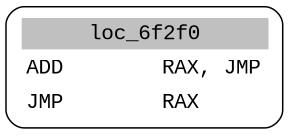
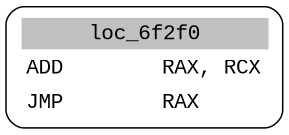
  digraph {
-   n1 [fontname="Courier New" label=<<table border="0" cellborder="0" cellpadding="3"><tr><td align="center" colspan="2" bgcolor="grey">loc_6f2f0</td></tr><tr><td align="left">ADD        RAX, JMP</td></tr><tr><td align="left">JMP        RAX</td></tr></table>> shape=Mrecord]
+   n1 [fontname="Courier New" label=<<table border="0" cellborder="0" cellpadding="3"><tr><td align="center" colspan="2" bgcolor="grey">loc_6f2f0</td></tr><tr><td align="left">ADD        RAX, RCX</td></tr><tr><td align="left">JMP        RAX</td></tr></table>> shape=Mrecord]
  }
